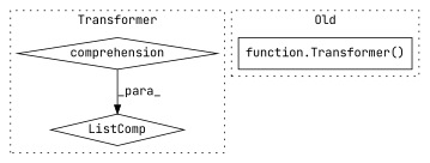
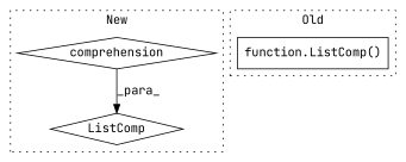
  digraph {
    fontname="JetBrains Mono"
    node [shape=diamond fontname="JetBrains Mono"]
    n1 [a=106 l=27 label=ListComp s=600]
    n2 [a=45 l=3 label=comprehension s=605]
-   n3 [a=75 l="12,1" label="function.Transformer()" s="435,516" shape=box]
+   n3 [a=75 l="12,1" label="function.ListComp()" s="435,516" shape=box]
    subgraph cluster_1 {
-     label=Transformer
+     label=New
      style=dotted
      n1
      n2
    }
    subgraph cluster_2 {
      label=Old
      style=dotted
      n3
    }
    n2 -> n1 [label=_para_ fontname="JetBrains Mono"]
  }
